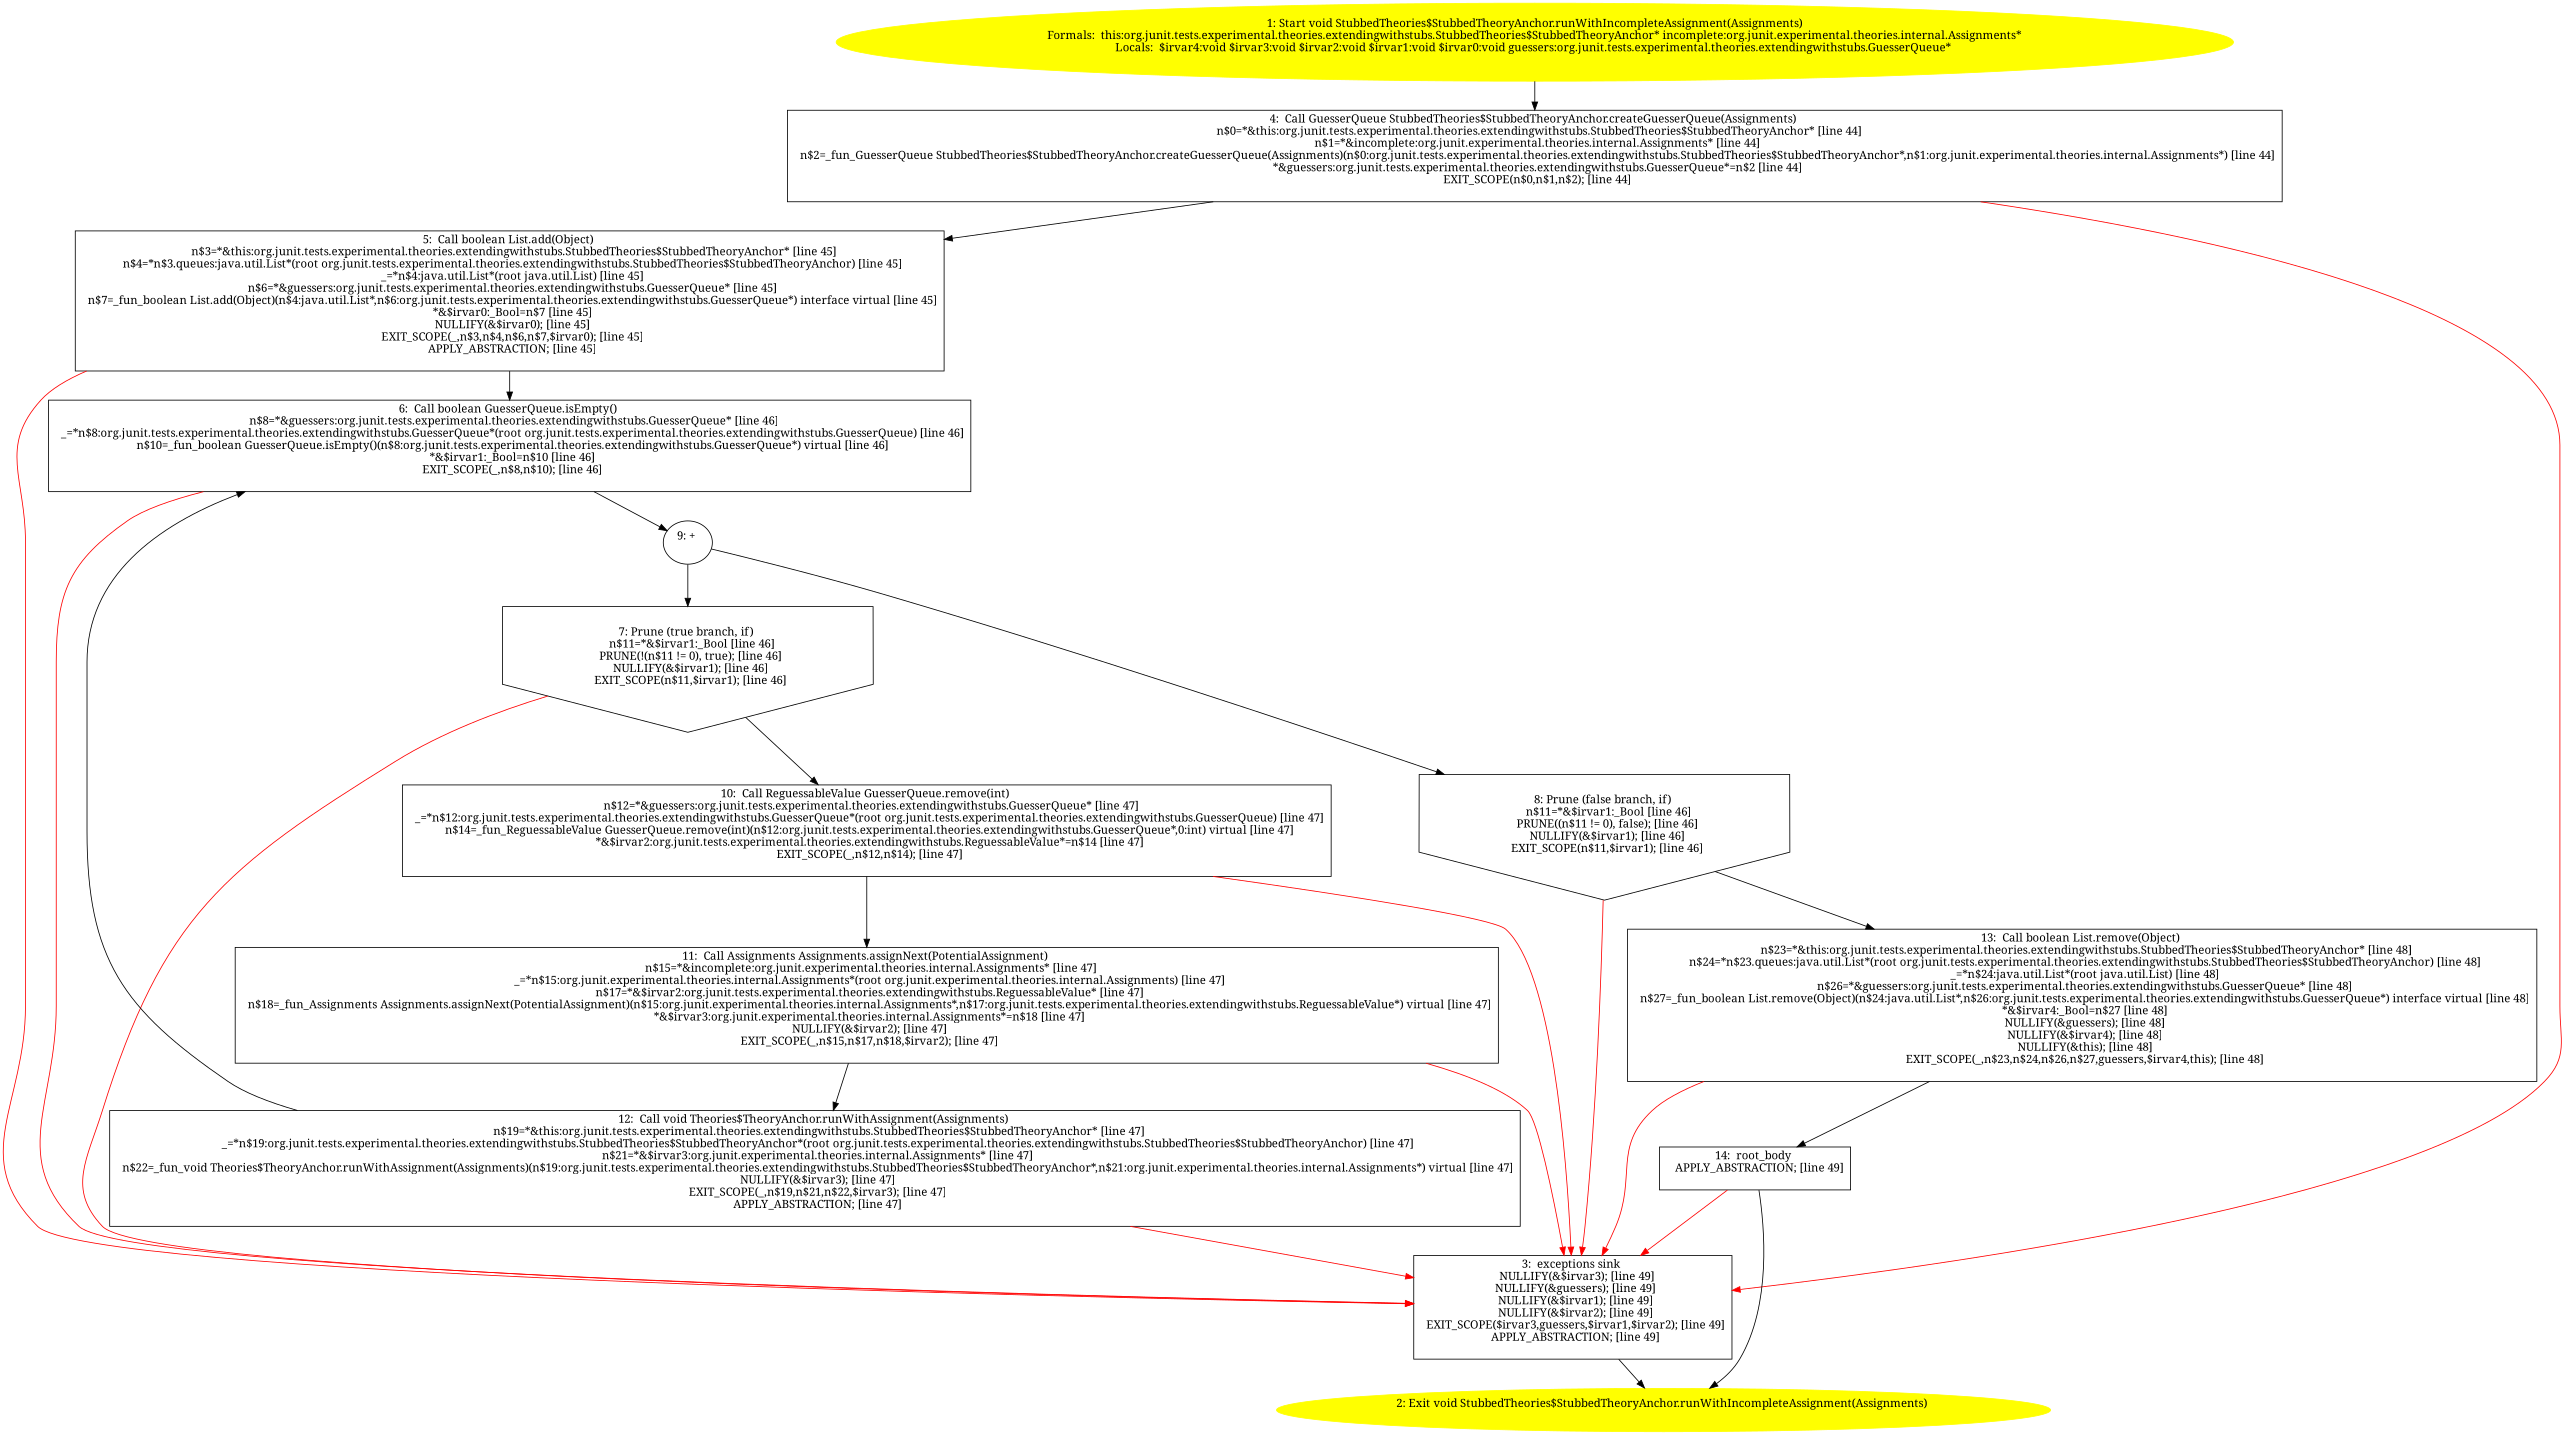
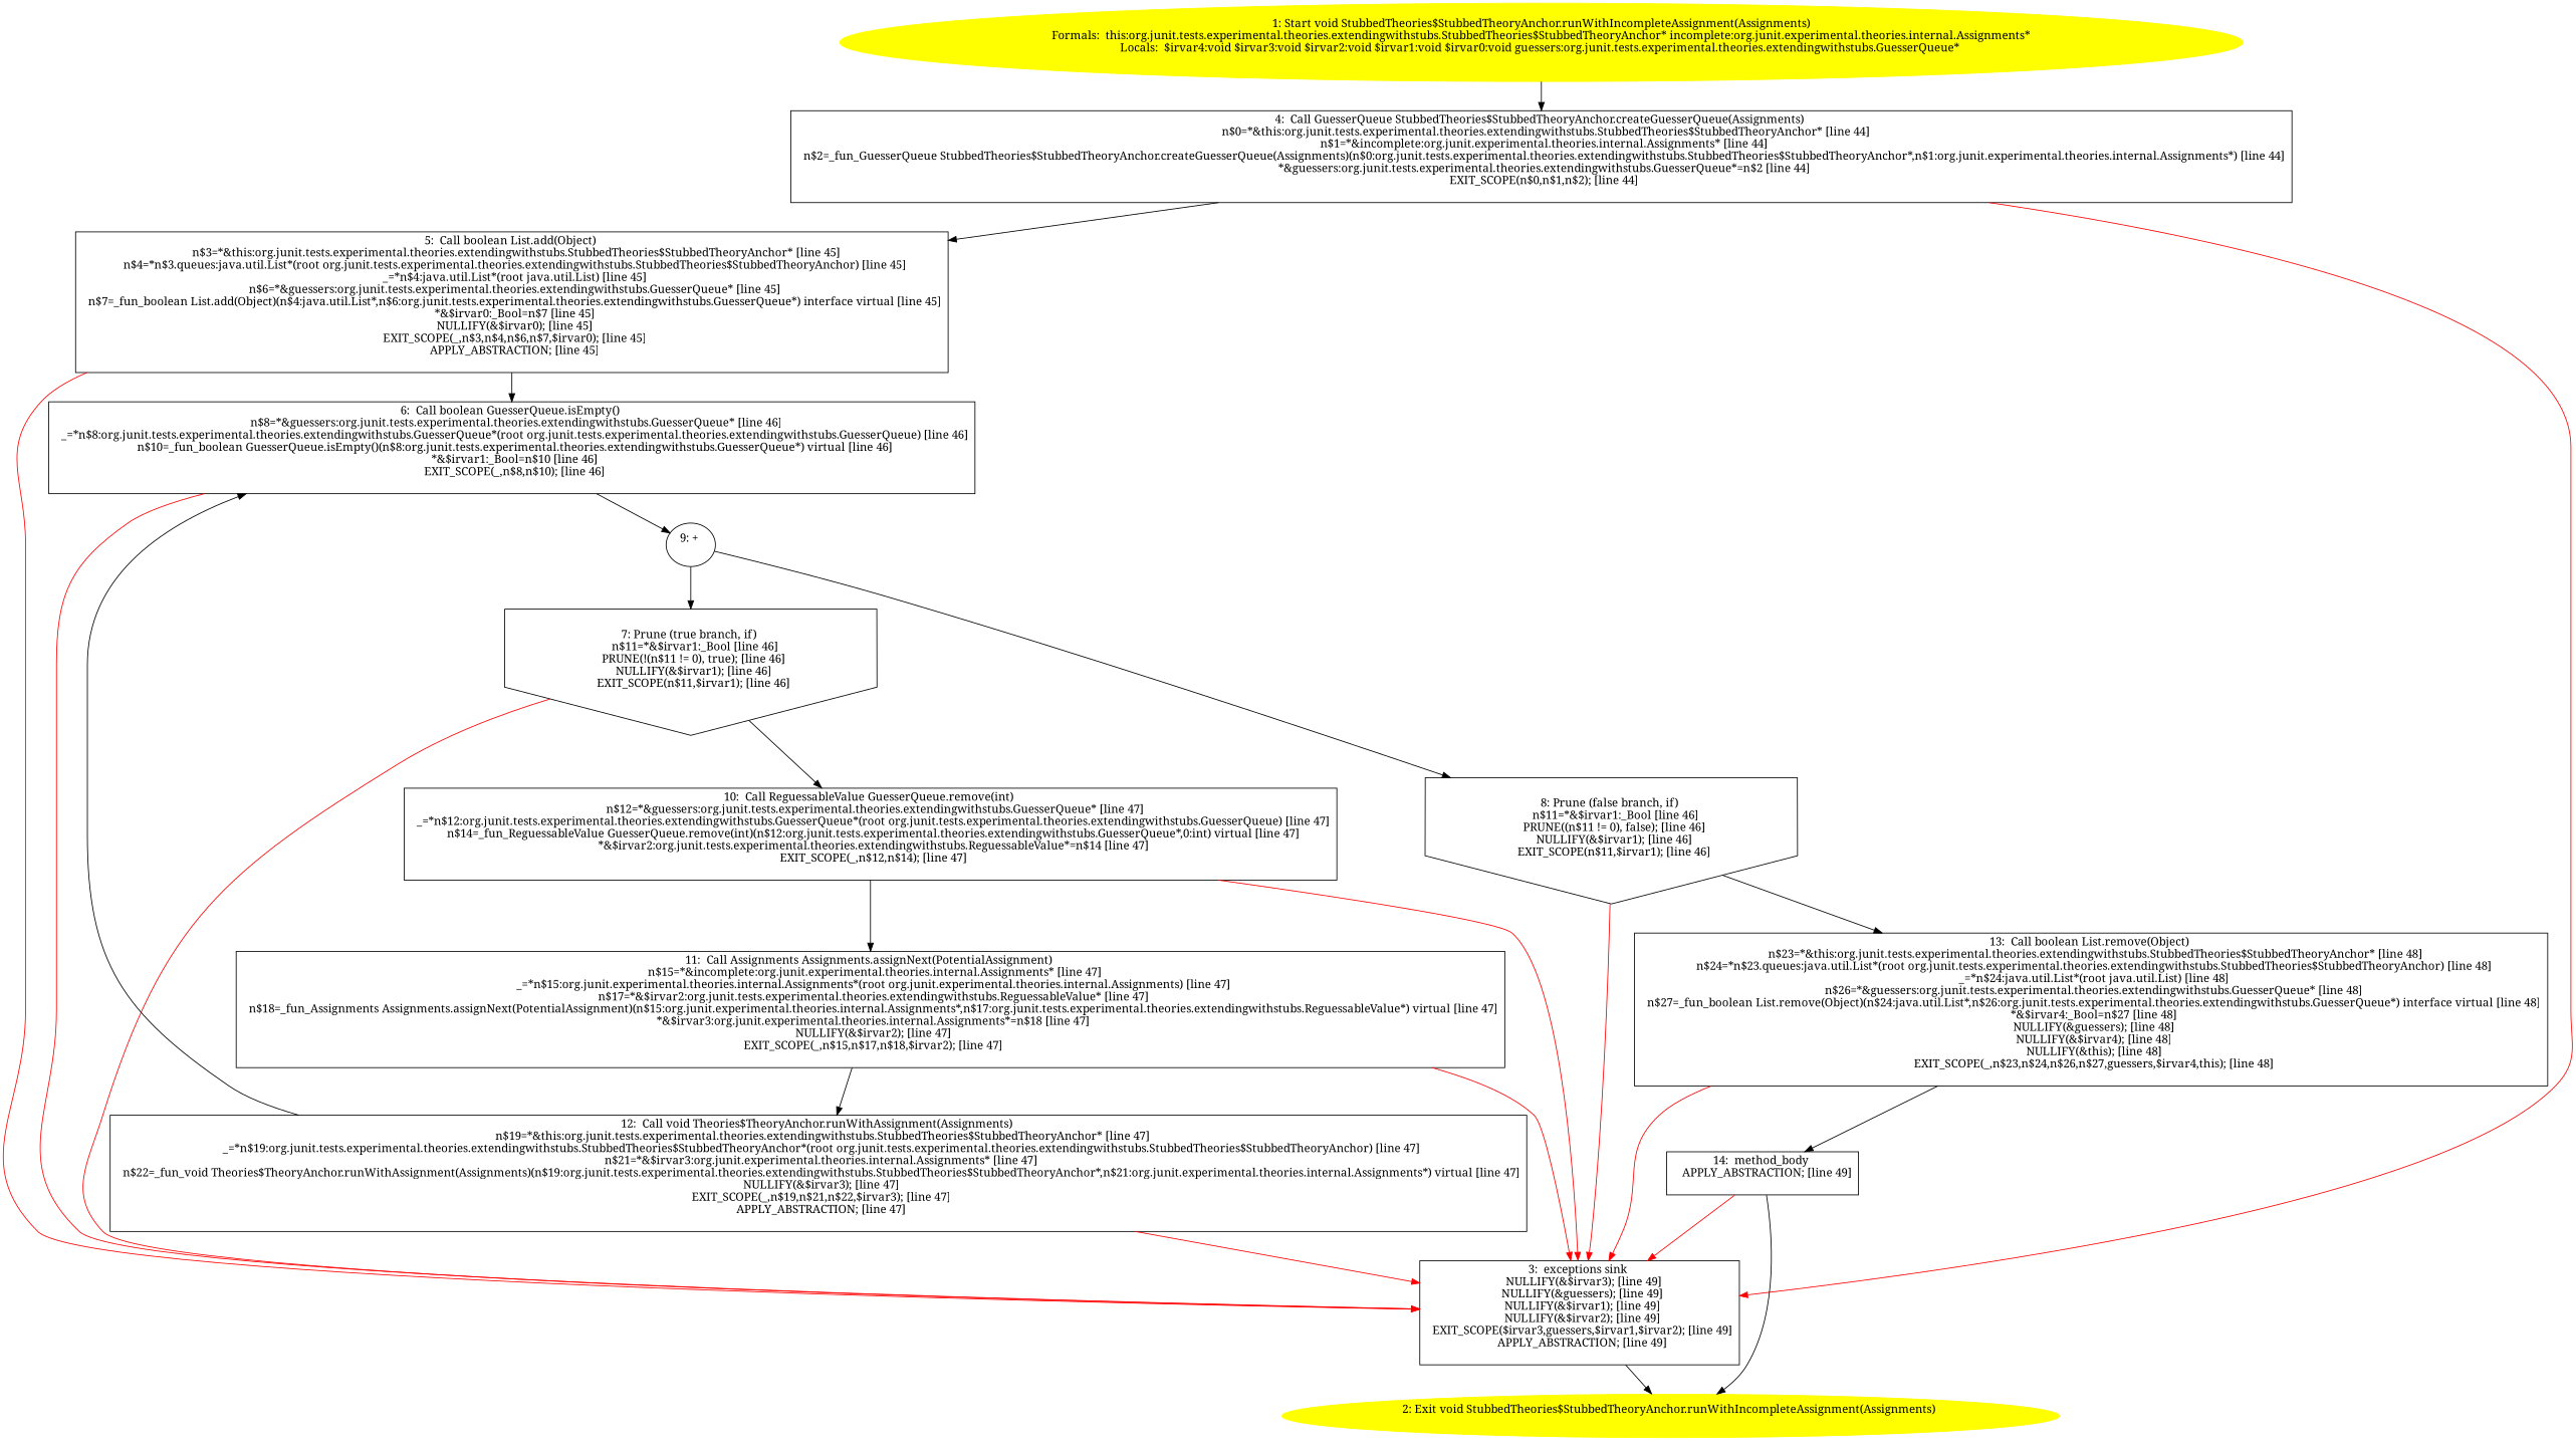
  digraph {
    fontname="Noto Serif"
    node [fontname="Noto Serif" shape=box]
    edge [fontname="Noto Serif"]
    n1 [color=yellow label="1: Start void StubbedTheories$StubbedTheoryAnchor.runWithIncompleteAssignment(Assignments)\nFormals:  this:org.junit.tests.experimental.theories.extendingwithstubs.StubbedTheories$StubbedTheoryAnchor* incomplete:org.junit.experimental.theories.internal.Assignments*\nLocals:  $irvar4:void $irvar3:void $irvar2:void $irvar1:void $irvar0:void guessers:org.junit.tests.experimental.theories.extendingwithstubs.GuesserQueue* \n  " style=filled shape=""]
    n2 [label="4:  Call GuesserQueue StubbedTheories$StubbedTheoryAnchor.createGuesserQueue(Assignments) \n   n$0=*&this:org.junit.tests.experimental.theories.extendingwithstubs.StubbedTheories$StubbedTheoryAnchor* [line 44]\n  n$1=*&incomplete:org.junit.experimental.theories.internal.Assignments* [line 44]\n  n$2=_fun_GuesserQueue StubbedTheories$StubbedTheoryAnchor.createGuesserQueue(Assignments)(n$0:org.junit.tests.experimental.theories.extendingwithstubs.StubbedTheories$StubbedTheoryAnchor*,n$1:org.junit.experimental.theories.internal.Assignments*) [line 44]\n  *&guessers:org.junit.tests.experimental.theories.extendingwithstubs.GuesserQueue*=n$2 [line 44]\n  EXIT_SCOPE(n$0,n$1,n$2); [line 44]\n "]
    n3 [label="3:  exceptions sink \n   NULLIFY(&$irvar3); [line 49]\n  NULLIFY(&guessers); [line 49]\n  NULLIFY(&$irvar1); [line 49]\n  NULLIFY(&$irvar2); [line 49]\n  EXIT_SCOPE($irvar3,guessers,$irvar1,$irvar2); [line 49]\n  APPLY_ABSTRACTION; [line 49]\n "]
    n4 [label="5:  Call boolean List.add(Object) \n   n$3=*&this:org.junit.tests.experimental.theories.extendingwithstubs.StubbedTheories$StubbedTheoryAnchor* [line 45]\n  n$4=*n$3.queues:java.util.List*(root org.junit.tests.experimental.theories.extendingwithstubs.StubbedTheories$StubbedTheoryAnchor) [line 45]\n  _=*n$4:java.util.List*(root java.util.List) [line 45]\n  n$6=*&guessers:org.junit.tests.experimental.theories.extendingwithstubs.GuesserQueue* [line 45]\n  n$7=_fun_boolean List.add(Object)(n$4:java.util.List*,n$6:org.junit.tests.experimental.theories.extendingwithstubs.GuesserQueue*) interface virtual [line 45]\n  *&$irvar0:_Bool=n$7 [line 45]\n  NULLIFY(&$irvar0); [line 45]\n  EXIT_SCOPE(_,n$3,n$4,n$6,n$7,$irvar0); [line 45]\n  APPLY_ABSTRACTION; [line 45]\n "]
    n5 [color=yellow label="2: Exit void StubbedTheories$StubbedTheoryAnchor.runWithIncompleteAssignment(Assignments) \n  " style=filled shape=""]
    n6 [label="6:  Call boolean GuesserQueue.isEmpty() \n   n$8=*&guessers:org.junit.tests.experimental.theories.extendingwithstubs.GuesserQueue* [line 46]\n  _=*n$8:org.junit.tests.experimental.theories.extendingwithstubs.GuesserQueue*(root org.junit.tests.experimental.theories.extendingwithstubs.GuesserQueue) [line 46]\n  n$10=_fun_boolean GuesserQueue.isEmpty()(n$8:org.junit.tests.experimental.theories.extendingwithstubs.GuesserQueue*) virtual [line 46]\n  *&$irvar1:_Bool=n$10 [line 46]\n  EXIT_SCOPE(_,n$8,n$10); [line 46]\n "]
    n7 [label="9: + \n  " shape=""]
    n8 [label="7: Prune (true branch, if) \n   n$11=*&$irvar1:_Bool [line 46]\n  PRUNE(!(n$11 != 0), true); [line 46]\n  NULLIFY(&$irvar1); [line 46]\n  EXIT_SCOPE(n$11,$irvar1); [line 46]\n " shape=invhouse]
    n9 [label="8: Prune (false branch, if) \n   n$11=*&$irvar1:_Bool [line 46]\n  PRUNE((n$11 != 0), false); [line 46]\n  NULLIFY(&$irvar1); [line 46]\n  EXIT_SCOPE(n$11,$irvar1); [line 46]\n " shape=invhouse]
    n10 [label="10:  Call ReguessableValue GuesserQueue.remove(int) \n   n$12=*&guessers:org.junit.tests.experimental.theories.extendingwithstubs.GuesserQueue* [line 47]\n  _=*n$12:org.junit.tests.experimental.theories.extendingwithstubs.GuesserQueue*(root org.junit.tests.experimental.theories.extendingwithstubs.GuesserQueue) [line 47]\n  n$14=_fun_ReguessableValue GuesserQueue.remove(int)(n$12:org.junit.tests.experimental.theories.extendingwithstubs.GuesserQueue*,0:int) virtual [line 47]\n  *&$irvar2:org.junit.tests.experimental.theories.extendingwithstubs.ReguessableValue*=n$14 [line 47]\n  EXIT_SCOPE(_,n$12,n$14); [line 47]\n "]
    n11 [label="11:  Call Assignments Assignments.assignNext(PotentialAssignment) \n   n$15=*&incomplete:org.junit.experimental.theories.internal.Assignments* [line 47]\n  _=*n$15:org.junit.experimental.theories.internal.Assignments*(root org.junit.experimental.theories.internal.Assignments) [line 47]\n  n$17=*&$irvar2:org.junit.tests.experimental.theories.extendingwithstubs.ReguessableValue* [line 47]\n  n$18=_fun_Assignments Assignments.assignNext(PotentialAssignment)(n$15:org.junit.experimental.theories.internal.Assignments*,n$17:org.junit.tests.experimental.theories.extendingwithstubs.ReguessableValue*) virtual [line 47]\n  *&$irvar3:org.junit.experimental.theories.internal.Assignments*=n$18 [line 47]\n  NULLIFY(&$irvar2); [line 47]\n  EXIT_SCOPE(_,n$15,n$17,n$18,$irvar2); [line 47]\n "]
    n12 [label="13:  Call boolean List.remove(Object) \n   n$23=*&this:org.junit.tests.experimental.theories.extendingwithstubs.StubbedTheories$StubbedTheoryAnchor* [line 48]\n  n$24=*n$23.queues:java.util.List*(root org.junit.tests.experimental.theories.extendingwithstubs.StubbedTheories$StubbedTheoryAnchor) [line 48]\n  _=*n$24:java.util.List*(root java.util.List) [line 48]\n  n$26=*&guessers:org.junit.tests.experimental.theories.extendingwithstubs.GuesserQueue* [line 48]\n  n$27=_fun_boolean List.remove(Object)(n$24:java.util.List*,n$26:org.junit.tests.experimental.theories.extendingwithstubs.GuesserQueue*) interface virtual [line 48]\n  *&$irvar4:_Bool=n$27 [line 48]\n  NULLIFY(&guessers); [line 48]\n  NULLIFY(&$irvar4); [line 48]\n  NULLIFY(&this); [line 48]\n  EXIT_SCOPE(_,n$23,n$24,n$26,n$27,guessers,$irvar4,this); [line 48]\n "]
-   n13 [label="14:  root_body \n   APPLY_ABSTRACTION; [line 49]\n "]
+   n13 [label="14:  method_body \n   APPLY_ABSTRACTION; [line 49]\n "]
    n14 [label="12:  Call void Theories$TheoryAnchor.runWithAssignment(Assignments) \n   n$19=*&this:org.junit.tests.experimental.theories.extendingwithstubs.StubbedTheories$StubbedTheoryAnchor* [line 47]\n  _=*n$19:org.junit.tests.experimental.theories.extendingwithstubs.StubbedTheories$StubbedTheoryAnchor*(root org.junit.tests.experimental.theories.extendingwithstubs.StubbedTheories$StubbedTheoryAnchor) [line 47]\n  n$21=*&$irvar3:org.junit.experimental.theories.internal.Assignments* [line 47]\n  n$22=_fun_void Theories$TheoryAnchor.runWithAssignment(Assignments)(n$19:org.junit.tests.experimental.theories.extendingwithstubs.StubbedTheories$StubbedTheoryAnchor*,n$21:org.junit.experimental.theories.internal.Assignments*) virtual [line 47]\n  NULLIFY(&$irvar3); [line 47]\n  EXIT_SCOPE(_,n$19,n$21,n$22,$irvar3); [line 47]\n  APPLY_ABSTRACTION; [line 47]\n "]
    n1 -> n2
    n2 -> n3 [color=red]
    n2 -> n4
    n3 -> n5
    n4 -> n3 [color=red]
    n4 -> n6
    n6 -> n3 [color=red]
    n6 -> n7
    n7 -> n8
    n7 -> n9
    n8 -> n3 [color=red]
    n8 -> n10
    n9 -> n3 [color=red]
    n9 -> n12
    n10 -> n3 [color=red]
    n10 -> n11
    n11 -> n3 [color=red]
    n11 -> n14
    n12 -> n3 [color=red]
    n12 -> n13
    n13 -> n3 [color=red]
    n13 -> n5
    n14 -> n3 [color=red]
    n14 -> n6
  }
